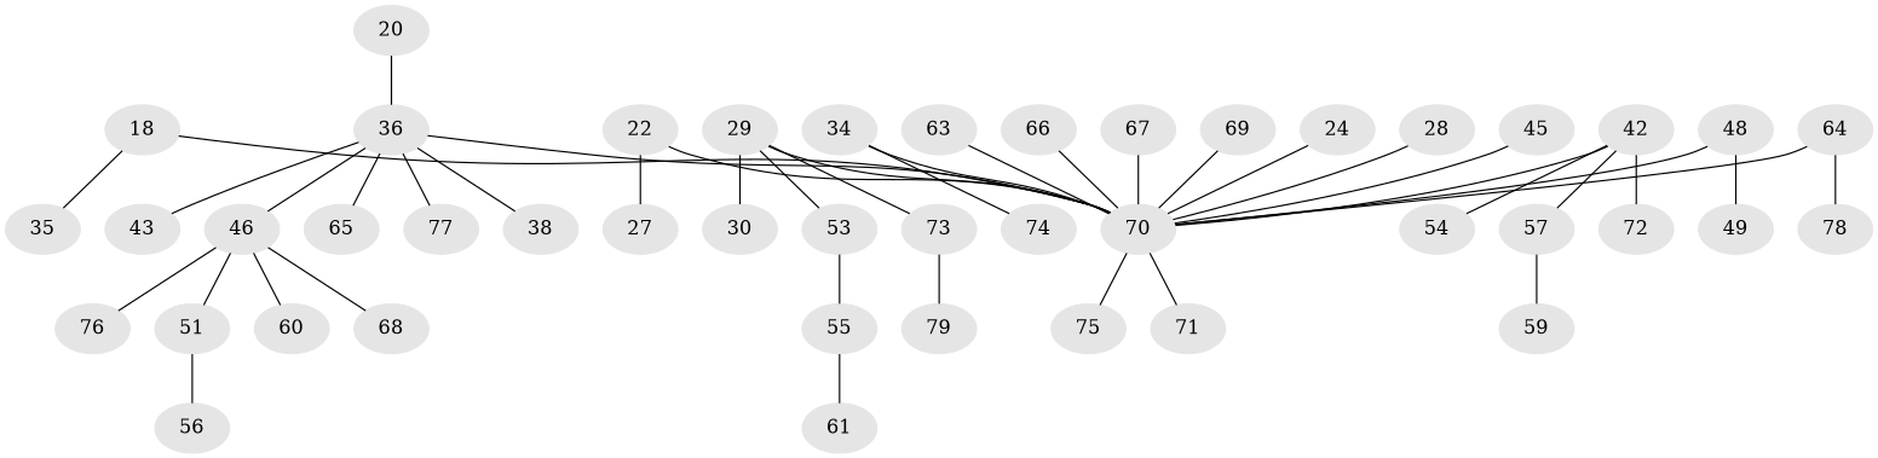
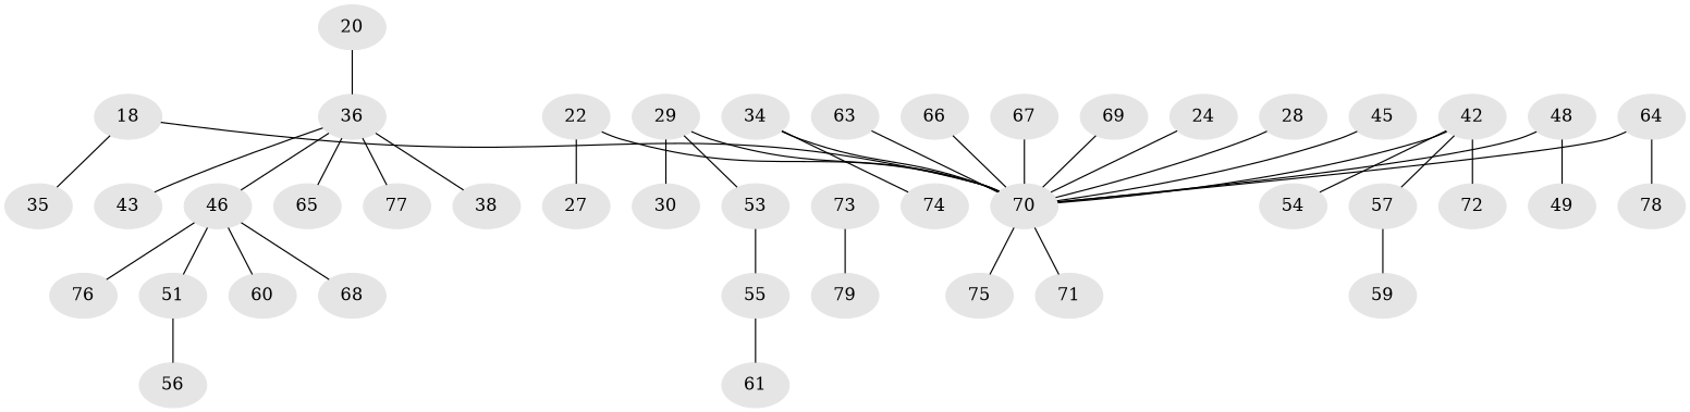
  graph {
    node [color=gray90 style=filled]
    18
    35
    70 [super="+52+41+50+33+15"]
    71
    75
    36 [super="+19+14"]
    38
    43
    46 [super="+44"]
    65
    77
    20
    22
    27
    24
    28
    29
    30
    53
    73
    55
    79
    34
    74
    51
    60
    68
    76
    42
    54
    57
    72
    59
    45
    56
    48
    49
    61
    63
    64
    78
    66
    67
    69
    18 -- 35
    18 -- 70
    70 -- 71
    70 -- 75
-   36 -- 70
    36 -- 38
    36 -- 43
    36 -- 46
    36 -- 65
    36 -- 77
    46 -- 51
    46 -- 60
    46 -- 68
    46 -- 76
    20 -- 36
    22 -- 70
    22 -- 27
    24 -- 70
    28 -- 70
    29 -- 70
    29 -- 30
    29 -- 53
-   29 -- 73
    53 -- 55
    73 -- 79
    55 -- 61
    34 -- 70
    34 -- 74
    51 -- 56
    42 -- 70
    42 -- 54
    42 -- 57
    42 -- 72
    57 -- 59
    45 -- 70
    48 -- 70
    48 -- 49
    63 -- 70
    64 -- 70
    64 -- 78
    66 -- 70
    67 -- 70
    69 -- 70
  }
